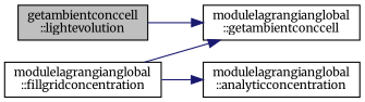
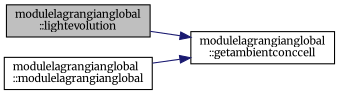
  digraph {
    fontname=Merriweather
    rankdir=LR
    node [color=black fillcolor=white fontname=Merriweather fontsize=10 shape=record style=filled]
    edge [color=midnightblue fontname=Merriweather fontsize=10 labelfontname=Helvetica labelfontsize=10 style=solid]
-   n1 [fillcolor=grey75 fontcolor=black height=0.2 label="getambientconccell\l::lightevolution" width=0.4]
+   n1 [fillcolor=grey75 fontcolor=black height=0.2 label="modulelagrangianglobal\l::lightevolution" width=0.4]
    n2 [height=0.2 label="modulelagrangianglobal\l::getambientconccell" width=0.4]
-   n3 [height=0.2 label="modulelagrangianglobal\l::fillgridconcentration" width=0.4]
-   n4 [height=0.2 label="modulelagrangianglobal\l::analyticconcentration" width=0.4]
+   n3 [height=0.2 label="modulelagrangianglobal\l::modulelagrangianglobal" width=0.4]
    n1 -> n2
    n3 -> n2
-   n3 -> n4
  }
